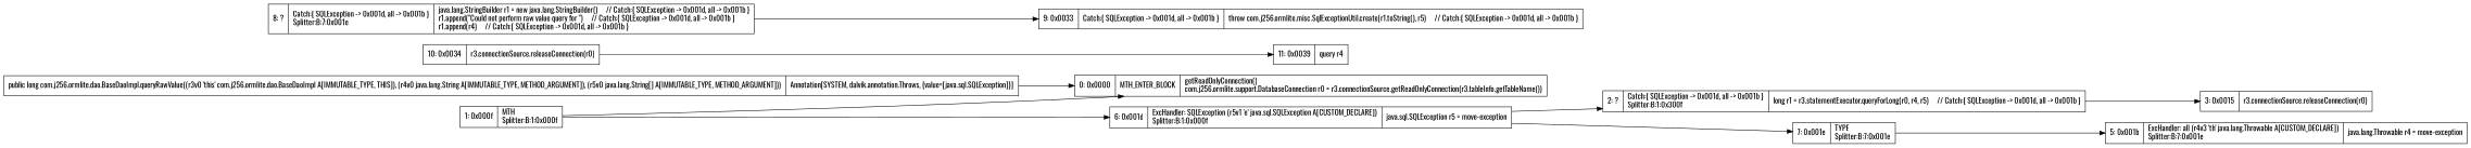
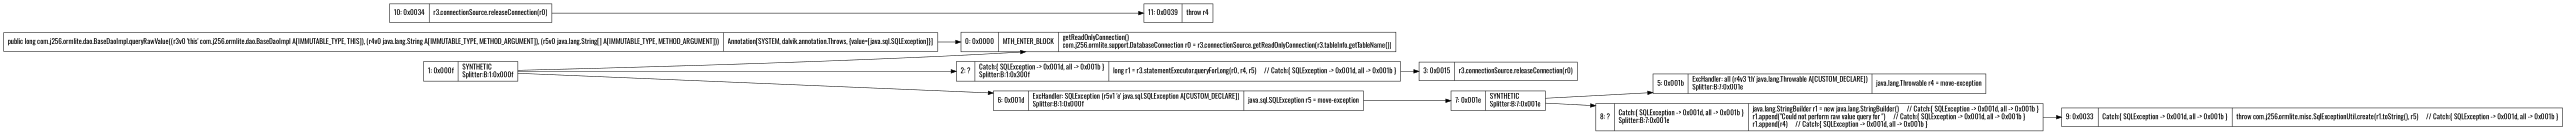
  digraph {
    fontname=Oswald
    rankdir=LR
    node [fontname=Oswald shape=record]
    edge [fontname=Oswald]
    n1 [label="{0\:\ 0x0000|MTH_ENTER_BLOCK\l|getReadOnlyConnection()\lcom.j256.ormlite.support.DatabaseConnection r0 = r3.connectionSource.getReadOnlyConnection(r3.tableInfo.getTableName())\l}"]
-   n2 [label="{1\:\ 0x000f|MTH\lSplitter:B:1:0x000f\l}"]
+   n2 [label="{1\:\ 0x000f|SYNTHETIC\lSplitter:B:1:0x000f\l}"]
    n3 [label="{2\:\ ?|Catch:\{ SQLException \-\> 0x001d, all \-\> 0x001b \}\lSplitter:B:1:0x300f\l|long r1 = r3.statementExecutor.queryForLong(r0, r4, r5)     \/\/ Catch:\{ SQLException \-\> 0x001d, all \-\> 0x001b \}\l}"]
    n4 [label="{6\:\ 0x001d|ExcHandler: SQLException (r5v1 'e' java.sql.SQLException A[CUSTOM_DECLARE])\lSplitter:B:1:0x000f\l|java.sql.SQLException r5 = move\-exception\l}"]
    n5 [label="{3\:\ 0x0015|r3.connectionSource.releaseConnection(r0)\l}"]
-   n6 [label="{7\:\ 0x001e|TYPE\lSplitter:B:7:0x001e\l}"]
+   n6 [label="{7\:\ 0x001e|SYNTHETIC\lSplitter:B:7:0x001e\l}"]
    n7 [label="{5\:\ 0x001b|ExcHandler: all (r4v3 'th' java.lang.Throwable A[CUSTOM_DECLARE])\lSplitter:B:7:0x001e\l|java.lang.Throwable r4 = move\-exception\l}"]
    n8 [label="{10\:\ 0x0034|r3.connectionSource.releaseConnection(r0)\l}"]
-   n9 [label="{11\:\ 0x0039|query r4\l}"]
+   n9 [label="{11\:\ 0x0039|throw r4\l}"]
    n10 [label="{8\:\ ?|Catch:\{ SQLException \-\> 0x001d, all \-\> 0x001b \}\lSplitter:B:7:0x001e\l|java.lang.StringBuilder r1 = new java.lang.StringBuilder()     \/\/ Catch:\{ SQLException \-\> 0x001d, all \-\> 0x001b \}\lr1.append(\"Could not perform raw value query for \")     \/\/ Catch:\{ SQLException \-\> 0x001d, all \-\> 0x001b \}\lr1.append(r4)     \/\/ Catch:\{ SQLException \-\> 0x001d, all \-\> 0x001b \}\l}"]
    n11 [label="{9\:\ 0x0033|Catch:\{ SQLException \-\> 0x001d, all \-\> 0x001b \}\l|throw com.j256.ormlite.misc.SqlExceptionUtil.create(r1.toString(), r5)     \/\/ Catch:\{ SQLException \-\> 0x001d, all \-\> 0x001b \}\l}"]
    n12 [label="{public long com.j256.ormlite.dao.BaseDaoImpl.queryRawValue((r3v0 'this' com.j256.ormlite.dao.BaseDaoImpl A[IMMUTABLE_TYPE, THIS]), (r4v0 java.lang.String A[IMMUTABLE_TYPE, METHOD_ARGUMENT]), (r5v0 java.lang.String[] A[IMMUTABLE_TYPE, METHOD_ARGUMENT]))  | Annotation[SYSTEM, dalvik.annotation.Throws, \{value=[java.sql.SQLException]\}]\l}"]
    n2 -> n1
-   n4 -> n3
+   n2 -> n3
    n2 -> n4
    n3 -> n5
    n4 -> n6
    n6 -> n7
+   n6 -> n10
    n8 -> n9
    n10 -> n11
    n12 -> n1
  }
